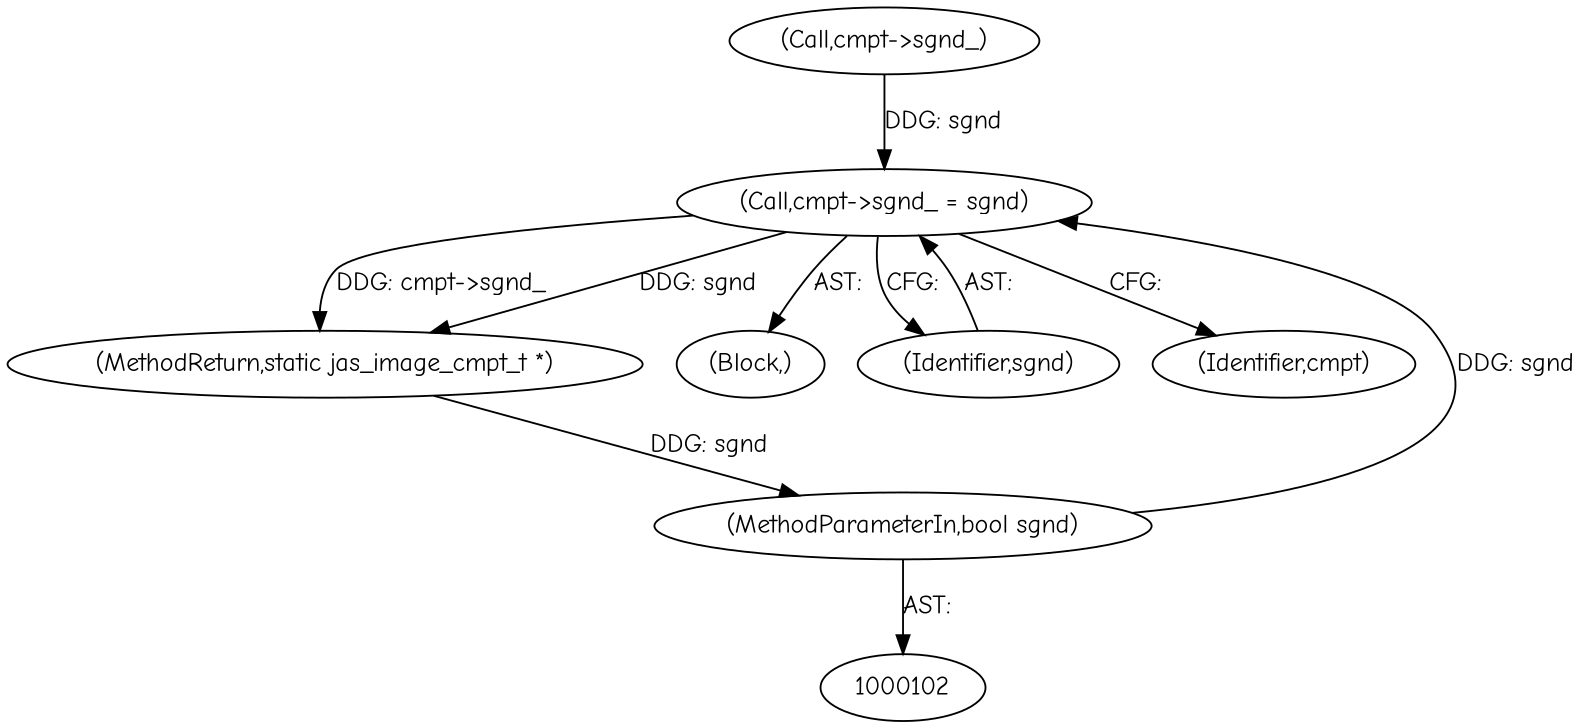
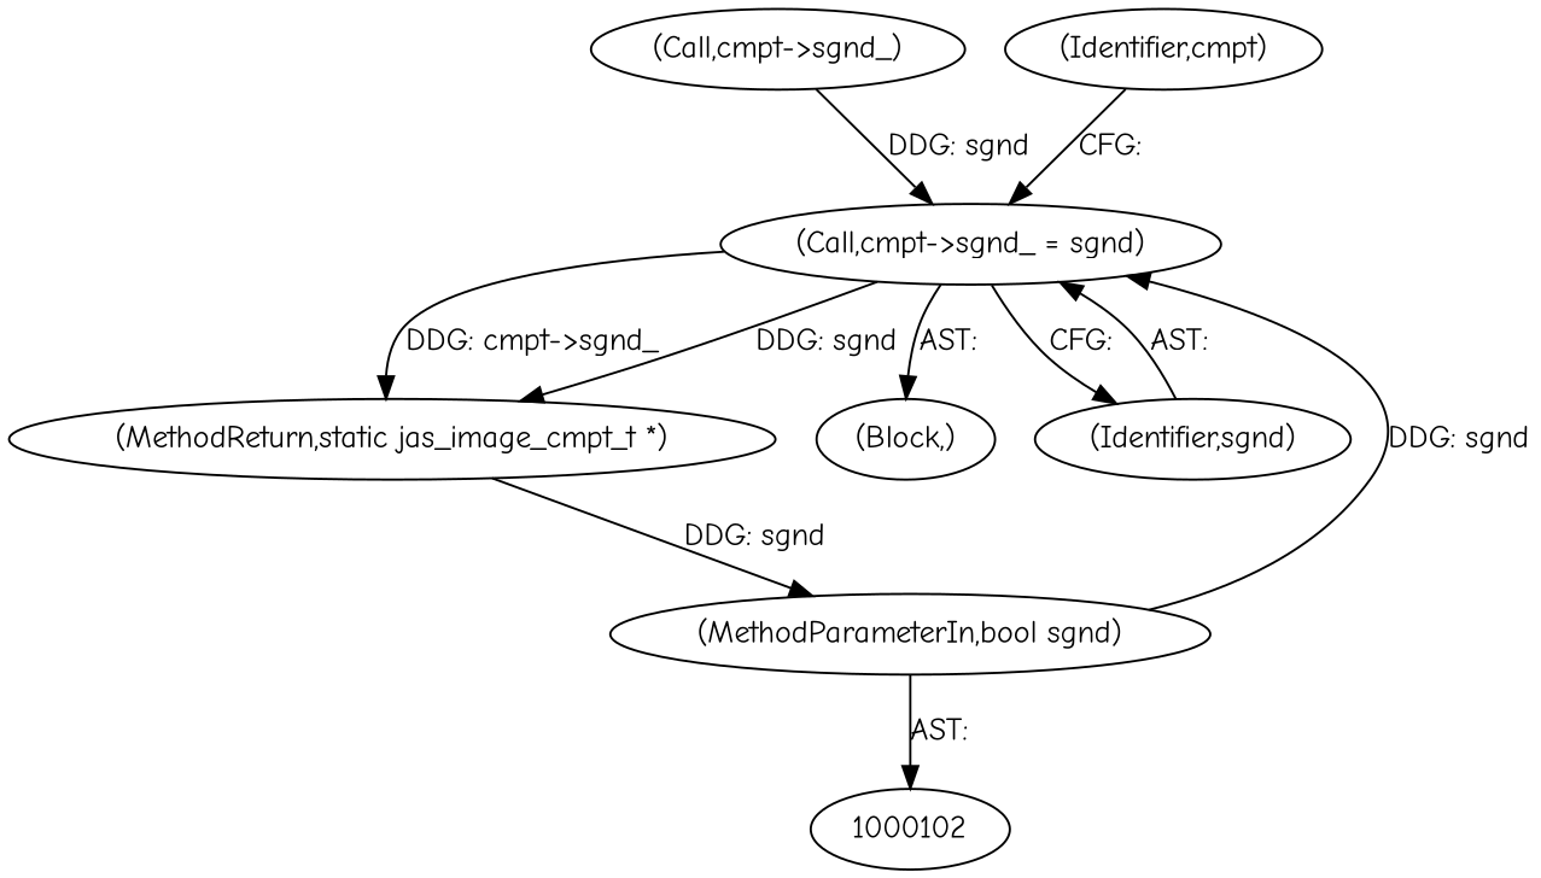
  digraph {
    fontname="Comic Neue"
    node [fontname="Comic Neue"]
    edge [fontname="Comic Neue"]
    n1 [label="(Call,cmpt->sgnd_ = sgnd)"]
    n2 [label="(MethodReturn,static jas_image_cmpt_t *)"]
    n3 [label="(Block,)"]
    n4 [label="(Identifier,sgnd)"]
    n5 [label="(MethodParameterIn,bool sgnd)"]
    1000102
    n7 [label="(Call,cmpt->sgnd_)"]
    n8 [label="(Identifier,cmpt)"]
    n1 -> n2 [label="DDG: cmpt->sgnd_"]
    n1 -> n2 [label="DDG: sgnd"]
    n1 -> n3 [label="AST: "]
    n1 -> n4 [label="CFG: "]
    n2 -> n5 [label="DDG: sgnd"]
    n4 -> n1 [label="AST: "]
    n5 -> n1 [label="DDG: sgnd"]
    n5 -> 1000102 [label="AST: "]
    n7 -> n1 [label="DDG: sgnd"]
-   n1 -> n8 [label="CFG: "]
+   n8 -> n1 [label="CFG: "]
  }
